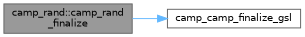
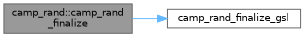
  digraph {
    rankdir=LR
    node [fontname=Helvetica fontsize=10 shape=box style=filled]
    n1 [color=gray40 fillcolor=grey60 fontcolor=black height=0.2 label="camp_rand::camp_rand\l_finalize" width=0.4]
-   n2 [color=grey40 fillcolor=white height=0.2 label=camp_camp_finalize_gsl width=0.4]
+   n2 [color=grey40 fillcolor=white height=0.2 label=camp_rand_finalize_gsl width=0.4]
    n1 -> n2 [color=steelblue1 fontname=Helvetica fontsize=10 labelfontname=Helvetica labelfontsize=10 style=solid]
  }
